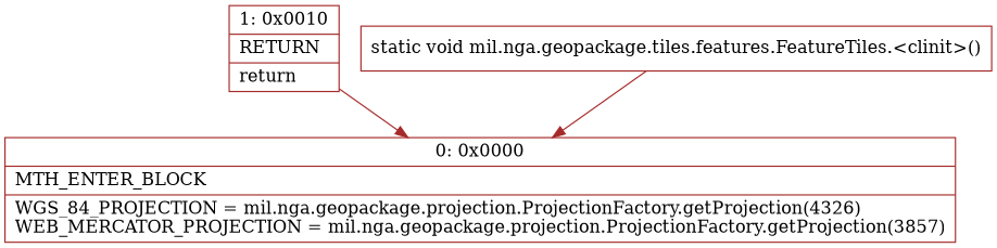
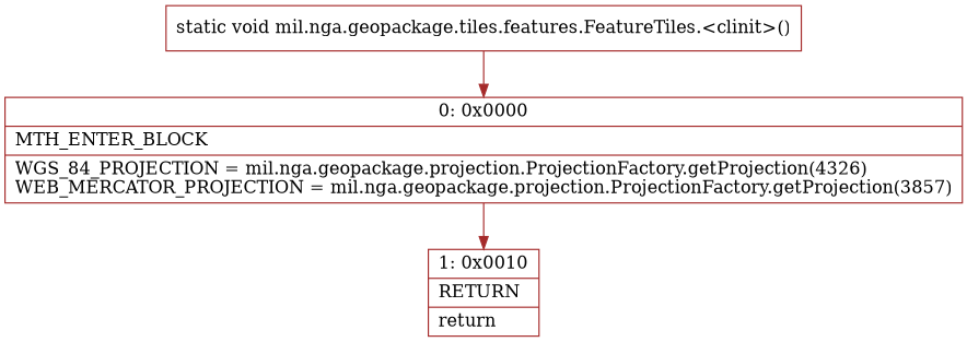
  digraph {
    node [shape=record color=brown]
    edge [color=brown]
    n1 [label="{0\:\ 0x0000|MTH_ENTER_BLOCK\l|WGS_84_PROJECTION = mil.nga.geopackage.projection.ProjectionFactory.getProjection(4326)\lWEB_MERCATOR_PROJECTION = mil.nga.geopackage.projection.ProjectionFactory.getProjection(3857)\l}"]
    n2 [label="{1\:\ 0x0010|RETURN\l|return\l}"]
    n3 [label="{static void mil.nga.geopackage.tiles.features.FeatureTiles.\<clinit\>() }"]
-   n2 -> n1
+   n1 -> n2
    n3 -> n1
  }
